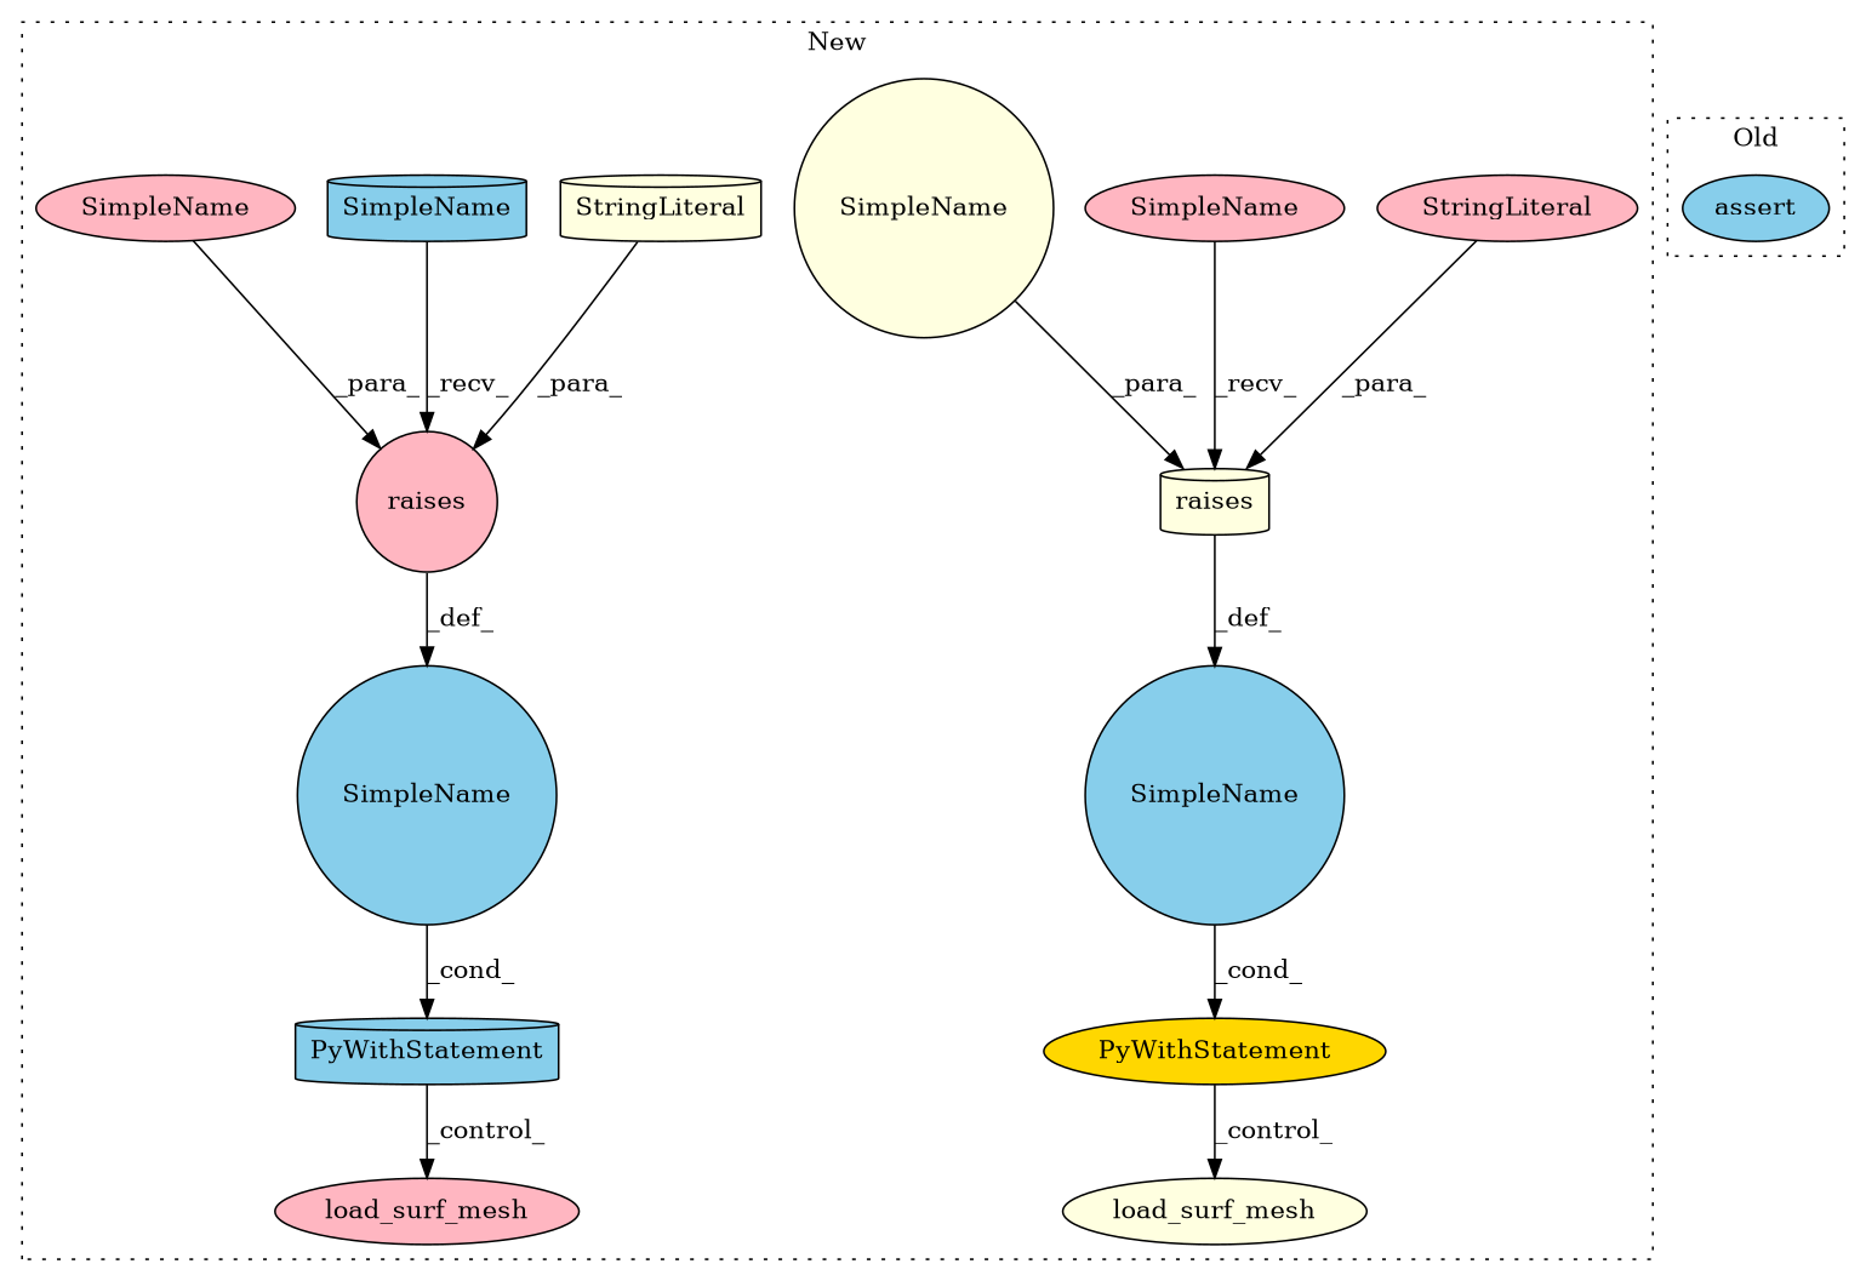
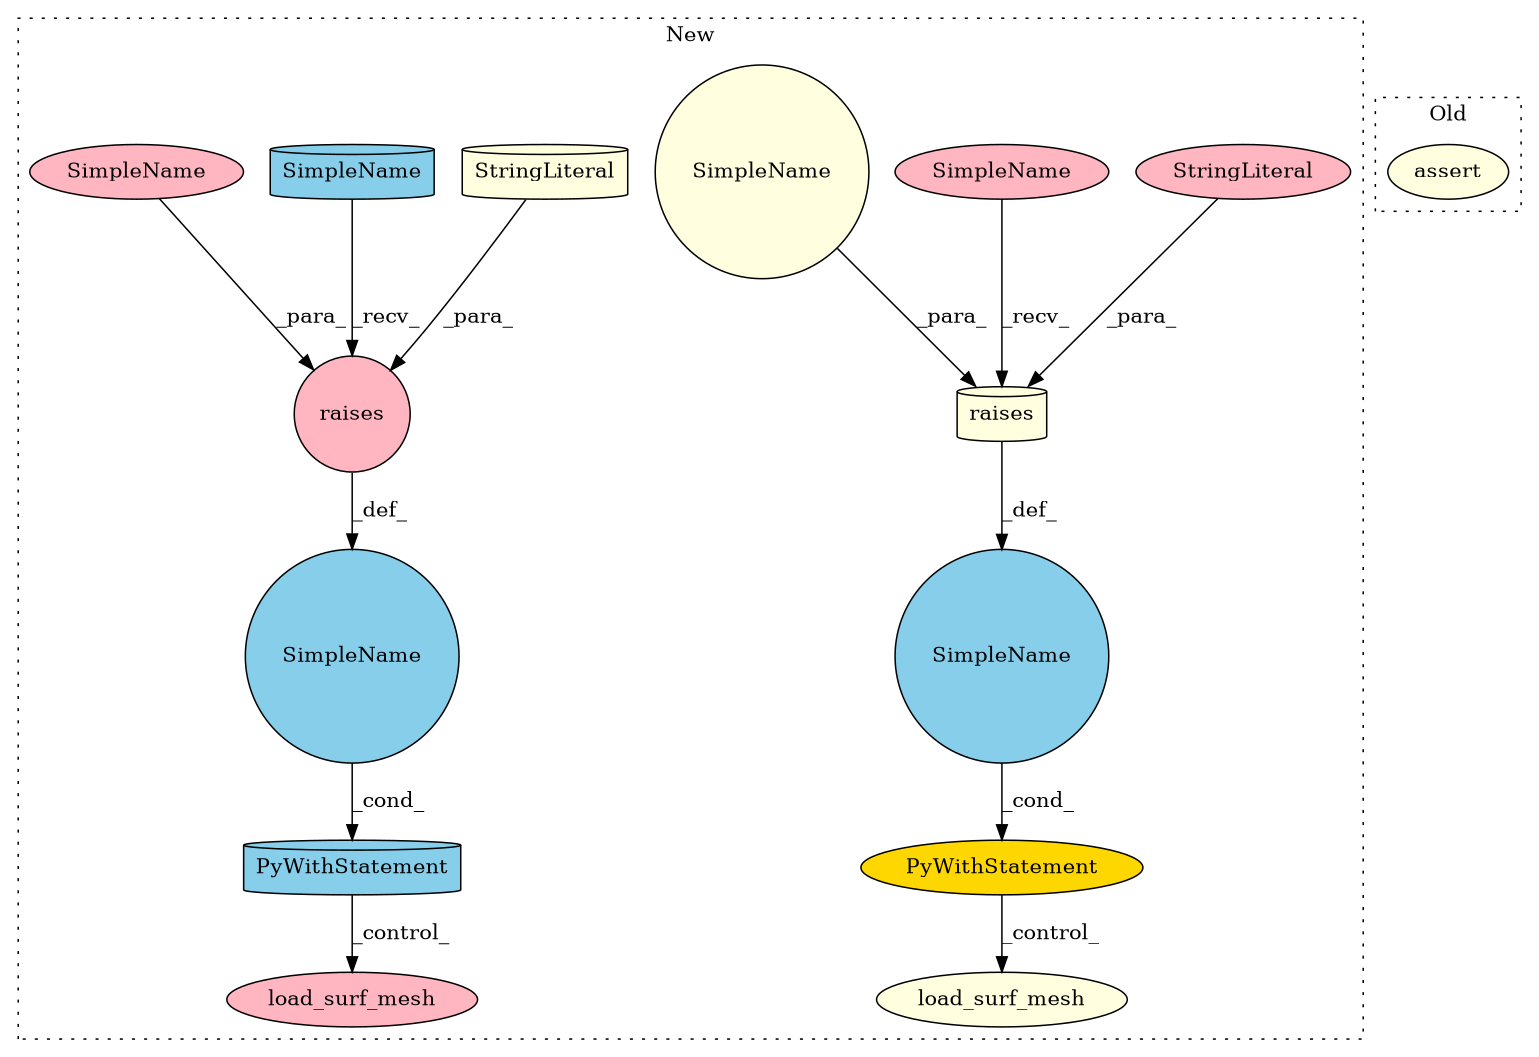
  digraph {
    node [a=42 shape=ellipse style=filled fillcolor=lightpink]
    n1 [a=32 l="15,1" label=load_surf_mesh s="6604,6626"]
    n2 [label=SimpleName shape=circle fillcolor=skyblue]
    n3 [a=104 l="10,2" label=PyWithStatement s="6528,6594" shape=cylinder fillcolor=skyblue]
    n4 [a=32 l="7,1" label=raises s="6545,6593" shape=circle]
    n5 [a=45 l=30 label=StringLiteral s=6563 shape=cylinder fillcolor=lightyellow]
    n6 [a=32 l="7,1" label=raises s="6656,6704" shape=cylinder fillcolor=lightyellow]
    n7 [a=104 l="10,2" label=PyWithStatement s="6639,6705" fillcolor=gold]
    n8 [label=SimpleName shape=circle fillcolor=skyblue]
    n9 [a=32 l="15,1" label=load_surf_mesh s="6715,6736" fillcolor=lightyellow]
    n10 [a=45 l=30 label=StringLiteral s=6674]
    n11 [l=6 label=SimpleName s=6649]
    n12 [l=6 label=SimpleName s=6538 shape=cylinder fillcolor=skyblue]
    n13 [l=10 label=SimpleName s=6663 shape=circle fillcolor=lightyellow]
    n14 [l=10 label=SimpleName s=6552]
-   n15 [a=32 l="20,1" label=assert s="6562,6645" fillcolor=skyblue]
+   n15 [a=32 l="20,1" label=assert s="6562,6645" fillcolor=lightyellow]
    subgraph cluster_1 {
      label=New
      style=dotted
      n1
      n2
      n3
      n4
      n5
      n6
      n7
      n8
      n9
      n10
      n11
      n12
      n13
      n14
    }
    subgraph cluster_2 {
      label=Old
      style=dotted
      n15
    }
    n2 -> n3 [label=_cond_]
    n3 -> n1 [label=_control_]
    n4 -> n2 [label=_def_]
    n5 -> n4 [label=_para_]
    n6 -> n8 [label=_def_]
    n7 -> n9 [label=_control_]
    n8 -> n7 [label=_cond_]
    n10 -> n6 [label=_para_]
    n11 -> n6 [label=_recv_]
    n12 -> n4 [label=_recv_]
    n13 -> n6 [label=_para_]
    n14 -> n4 [label=_para_]
  }
